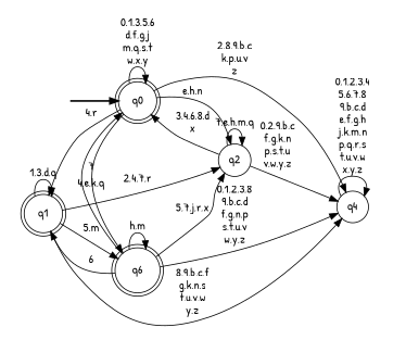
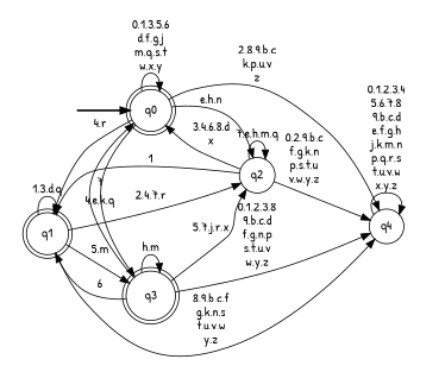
  digraph {
    fontname="Patrick Hand"
    rankdir=LR
    node [fontname="Patrick Hand" shape=doublecircle style="rounded,filled" color=black fillcolor=white]
    edge [fontname="Patrick Hand"]
    __start0 [height=0 shape=none style=invis width=0 color="" fillcolor=""]
    n2 [label=q0]
    n3 [label=q1]
    n4 [label=q2 shape=circle style=filled]
-   n5 [label=q6]
+   n5 [label=q3]
    n6 [label=q4 shape=circle style=filled]
    subgraph cluster_1 {
      nodesep=0.15
      ranksep=0.15
      style=invis
      __start0
      n2
    }
    __start0 -> n2 [penwidth=2]
    n2 -> n2 [label="0,1,3,5,6\nd,f,g,j\nm,q,s,t\nw,x,y"]
    n2 -> n3 [label="4,r"]
    n2 -> n4 [label="e,h,n"]
    n2 -> n5 [label=7]
    n2 -> n6 [label="2,8,9,b,c\nk,p,u,v\nz"]
    n3 -> n3 [label="1,3,d,q"]
    n3 -> n4 [label="2,4,7,r"]
    n3 -> n5 [label="5,m"]
    n3 -> n6 [label="8,9,b,c,f\ng,k,n,s\nt,u,v,w\ny,z"]
    n4 -> n2 [label="3,4,6,8,d\nx"]
+   n4 -> n3 [label=1]
    n4 -> n4 [label="7,e,h,m,q"]
    n4 -> n6 [label="0,2,9,b,c\nf,g,k,n\np,s,t,u\nv,w,y,z"]
    n5 -> n2 [label="4,e,k,q"]
    n5 -> n3 [label=6]
    n5 -> n4 [label="5,7,j,r,x"]
    n5 -> n5 [label="h,m"]
    n5 -> n6 [label="0,1,2,3,8\n9,b,c,d\nf,g,n,p\ns,t,u,v\nw,y,z"]
    n6 -> n6 [label="0,1,2,3,4\n5,6,7,8\n9,b,c,d\ne,f,g,h\nj,k,m,n\np,q,r,s\nt,u,v,w\nx,y,z"]
  }
